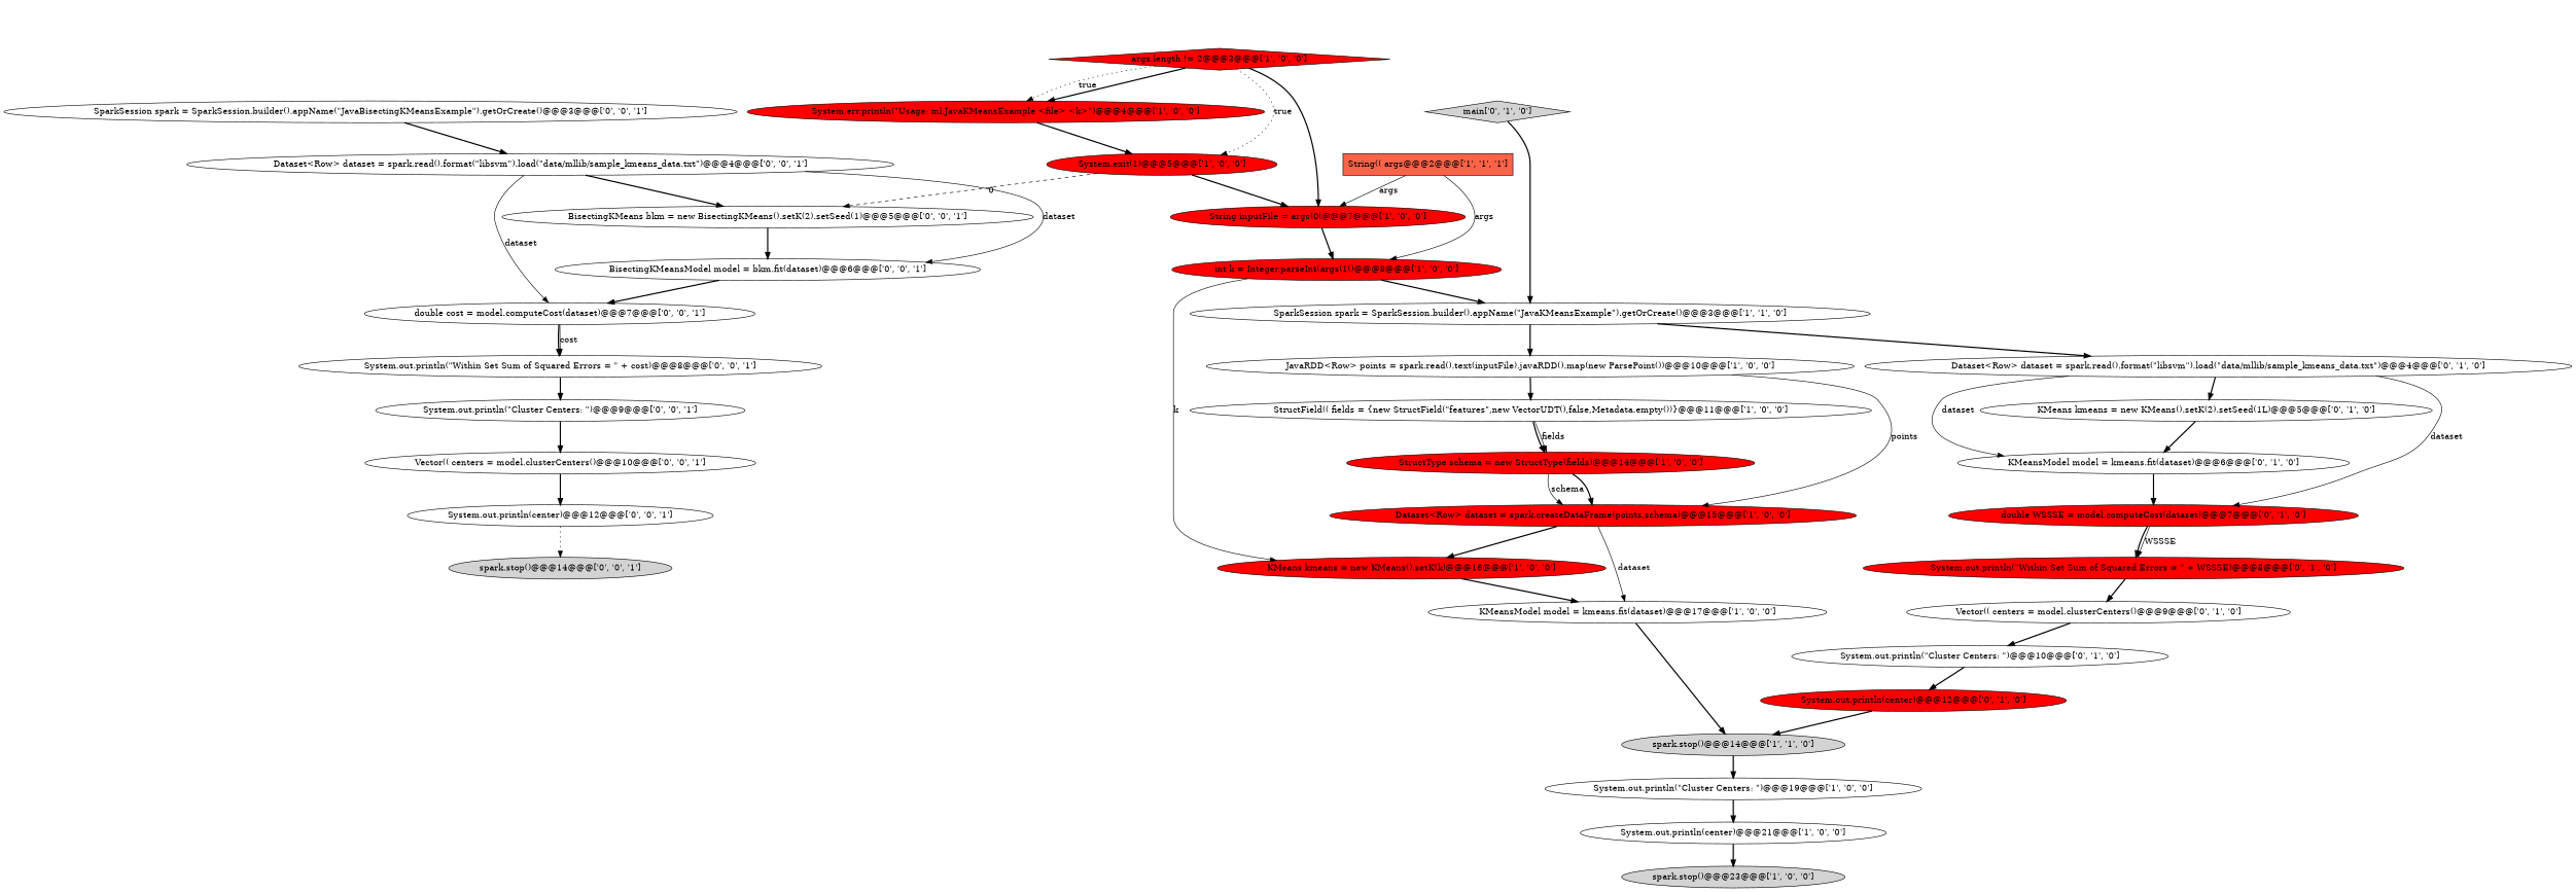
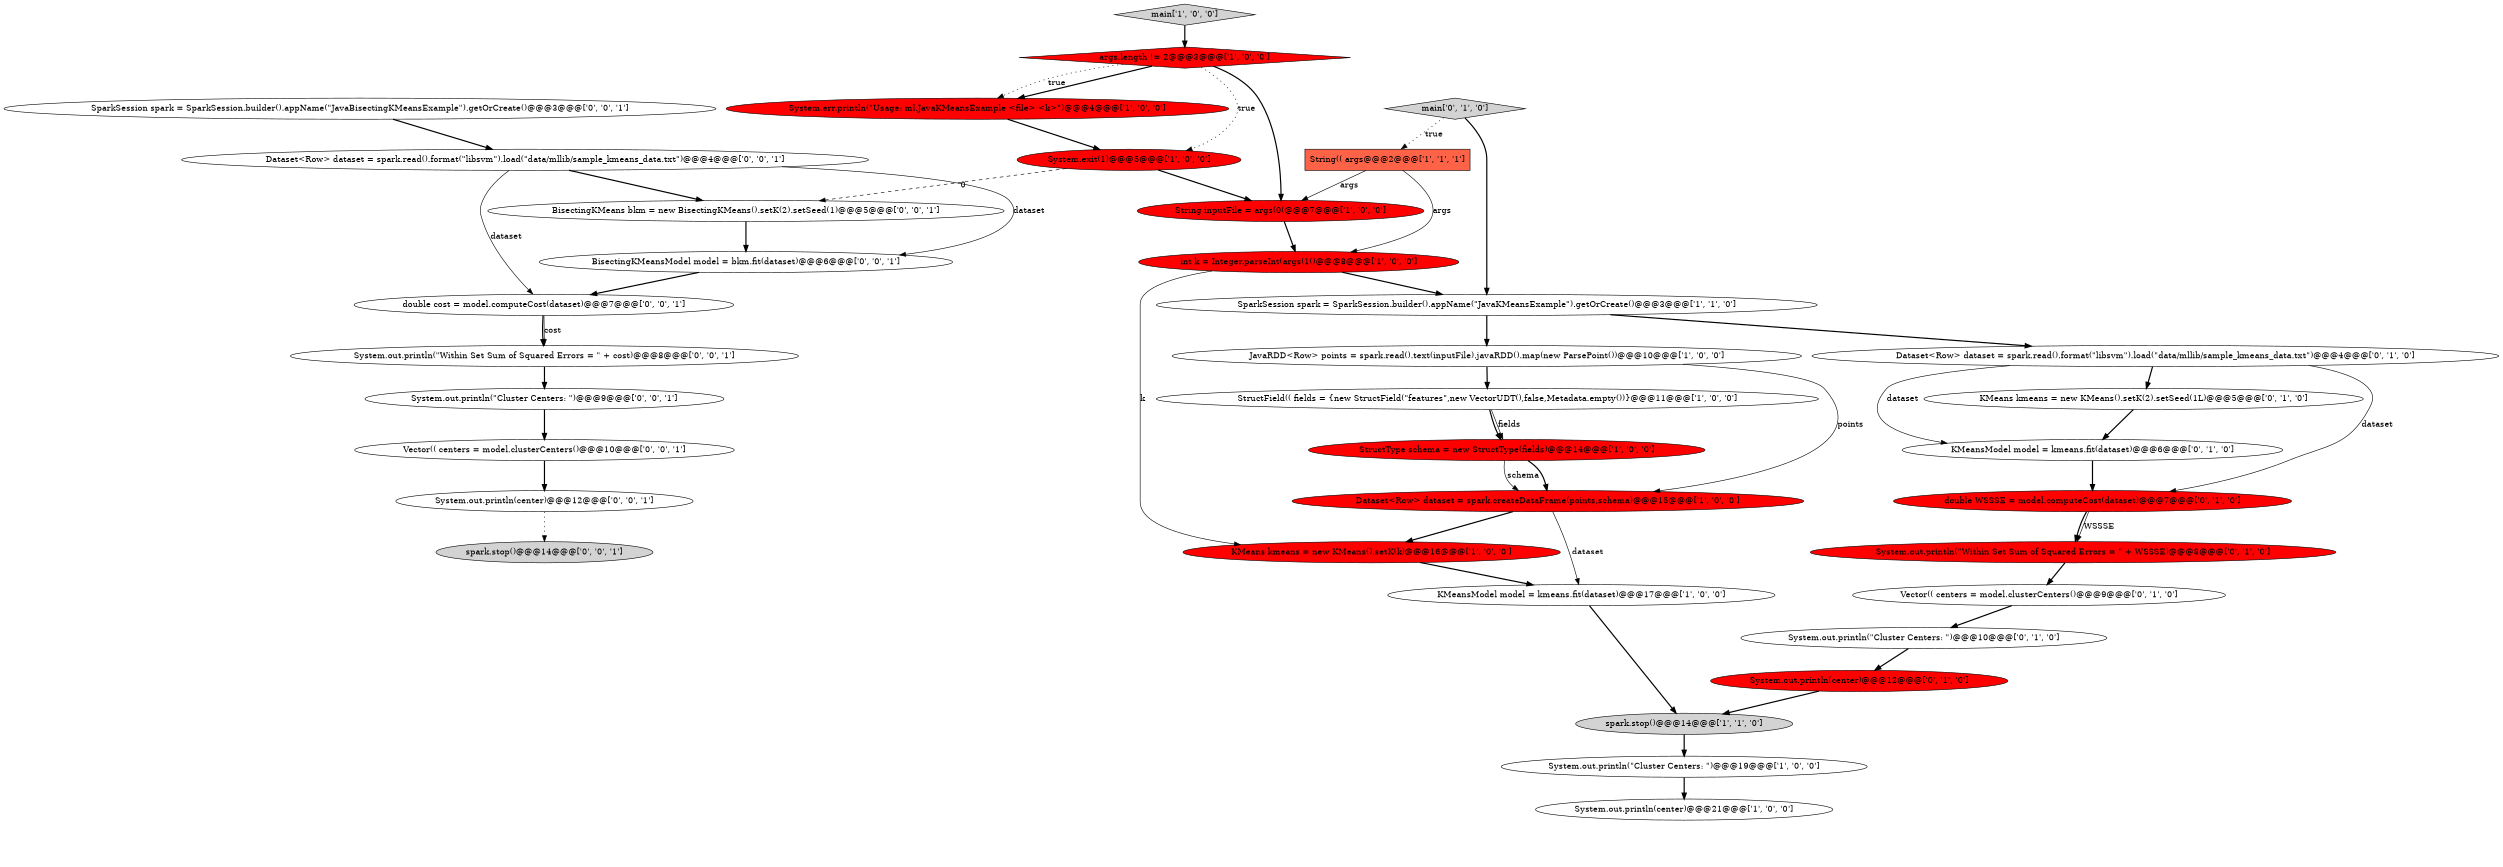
  digraph {
    node [fillcolor=white shape=ellipse style=filled]
    edge [style=bold]
    n1 [fillcolor=lightgray label="spark.stop()@@@14@@@['0', '0', '1']"]
    n2 [fillcolor=red label="String inputFile = args(0(@@@7@@@['1', '0', '0']"]
    n3 [fillcolor=red label="int k = Integer.parseInt(args(1()@@@8@@@['1', '0', '0']"]
    n4 [label="SparkSession spark = SparkSession.builder().appName(\"JavaKMeansExample\").getOrCreate()@@@3@@@['1', '1', '0']"]
    n5 [fillcolor=red label="KMeans kmeans = new KMeans().setK(k)@@@16@@@['1', '0', '0']"]
-   n6 [fillcolor=lightgray label="spark.stop()@@@23@@@['1', '0', '0']"]
    n7 [label="JavaRDD<Row> points = spark.read().text(inputFile).javaRDD().map(new ParsePoint())@@@10@@@['1', '0', '0']"]
    n8 [fillcolor=red label="Dataset<Row> dataset = spark.createDataFrame(points,schema)@@@15@@@['1', '0', '0']"]
    n9 [label="StructField(( fields = {new StructField(\"features\",new VectorUDT(),false,Metadata.empty())}@@@11@@@['1', '0', '0']"]
    n10 [label="KMeansModel model = kmeans.fit(dataset)@@@17@@@['1', '0', '0']"]
    n11 [fillcolor=red label="StructType schema = new StructType(fields)@@@14@@@['1', '0', '0']"]
    n12 [label="System.out.println(\"Cluster Centers: \")@@@9@@@['0', '0', '1']"]
    n13 [label="Vector(( centers = model.clusterCenters()@@@10@@@['0', '0', '1']"]
    n14 [label="System.out.println(center)@@@12@@@['0', '0', '1']"]
+   n15 [fillcolor=lightgray label="main['1', '0', '0']" shape=diamond]
    n16 [fillcolor=red label="args.length != 2@@@3@@@['1', '0', '0']" shape=diamond]
    n17 [fillcolor=tomato label="String(( args@@@2@@@['1', '1', '1']" shape=box]
    n18 [fillcolor=red label="System.exit(1)@@@5@@@['1', '0', '0']"]
    n19 [fillcolor=red label="System.err.println(\"Usage: ml.JavaKMeansExample <file> <k>\")@@@4@@@['1', '0', '0']"]
    n20 [label="BisectingKMeans bkm = new BisectingKMeans().setK(2).setSeed(1)@@@5@@@['0', '0', '1']"]
    n21 [label="BisectingKMeansModel model = bkm.fit(dataset)@@@6@@@['0', '0', '1']"]
    n22 [label="double cost = model.computeCost(dataset)@@@7@@@['0', '0', '1']"]
    n23 [label="System.out.println(\"Cluster Centers: \")@@@19@@@['1', '0', '0']"]
    n24 [label="System.out.println(center)@@@21@@@['1', '0', '0']"]
    n25 [label="SparkSession spark = SparkSession.builder().appName(\"JavaBisectingKMeansExample\").getOrCreate()@@@3@@@['0', '0', '1']"]
    n26 [label="Dataset<Row> dataset = spark.read().format(\"libsvm\").load(\"data/mllib/sample_kmeans_data.txt\")@@@4@@@['0', '0', '1']"]
    n27 [label="Dataset<Row> dataset = spark.read().format(\"libsvm\").load(\"data/mllib/sample_kmeans_data.txt\")@@@4@@@['0', '1', '0']"]
    n28 [label="KMeansModel model = kmeans.fit(dataset)@@@6@@@['0', '1', '0']"]
    n29 [fillcolor=red label="double WSSSE = model.computeCost(dataset)@@@7@@@['0', '1', '0']"]
    n30 [label="KMeans kmeans = new KMeans().setK(2).setSeed(1L)@@@5@@@['0', '1', '0']"]
    n31 [fillcolor=red label="System.out.println(\"Within Set Sum of Squared Errors = \" + WSSSE)@@@8@@@['0', '1', '0']"]
    n32 [label="System.out.println(\"Within Set Sum of Squared Errors = \" + cost)@@@8@@@['0', '0', '1']"]
    n33 [label="System.out.println(\"Cluster Centers: \")@@@10@@@['0', '1', '0']"]
    n34 [fillcolor=red label="System.out.println(center)@@@12@@@['0', '1', '0']"]
    n35 [fillcolor=lightgray label="spark.stop()@@@14@@@['1', '1', '0']"]
    n36 [label="Vector(( centers = model.clusterCenters()@@@9@@@['0', '1', '0']"]
    n37 [fillcolor=lightgray label="main['0', '1', '0']" shape=diamond]
    n2 -> n3
    n3 -> n4
    n3 -> n5 [label=k style=solid]
    n4 -> n7
    n4 -> n27
    n5 -> n10
    n7 -> n8 [label=points style=solid]
    n7 -> n9
    n8 -> n5
    n8 -> n10 [label=dataset style=solid]
    n9 -> n11
    n9 -> n11 [label=fields style=solid]
    n10 -> n35
    n11 -> n8 [label=schema style=solid]
    n11 -> n8
    n12 -> n13
    n13 -> n14
    n14 -> n1 [style=dotted]
+   n15 -> n16
    n16 -> n2
    n16 -> n18 [label=true style=dotted]
    n16 -> n19
    n16 -> n19 [label=true style=dotted]
    n17 -> n2 [label=args style=solid]
    n17 -> n3 [label=args style=solid]
    n18 -> n2
    n18 -> n20 [label=0 style=dashed]
    n19 -> n18
    n20 -> n21
    n21 -> n22
    n22 -> n32
    n22 -> n32 [label=cost style=solid]
    n23 -> n24
-   n24 -> n6
    n25 -> n26
    n26 -> n20
    n26 -> n21 [label=dataset style=solid]
    n26 -> n22 [label=dataset style=solid]
    n27 -> n28 [label=dataset style=solid]
    n27 -> n29 [label=dataset style=solid]
    n27 -> n30
    n28 -> n29
    n29 -> n31 [label=WSSSE style=solid]
    n29 -> n31
    n30 -> n28
    n31 -> n36
    n32 -> n12
    n33 -> n34
    n34 -> n35
    n35 -> n23
    n36 -> n33
    n37 -> n4
+   n37 -> n17 [label=true style=dotted]
  }
